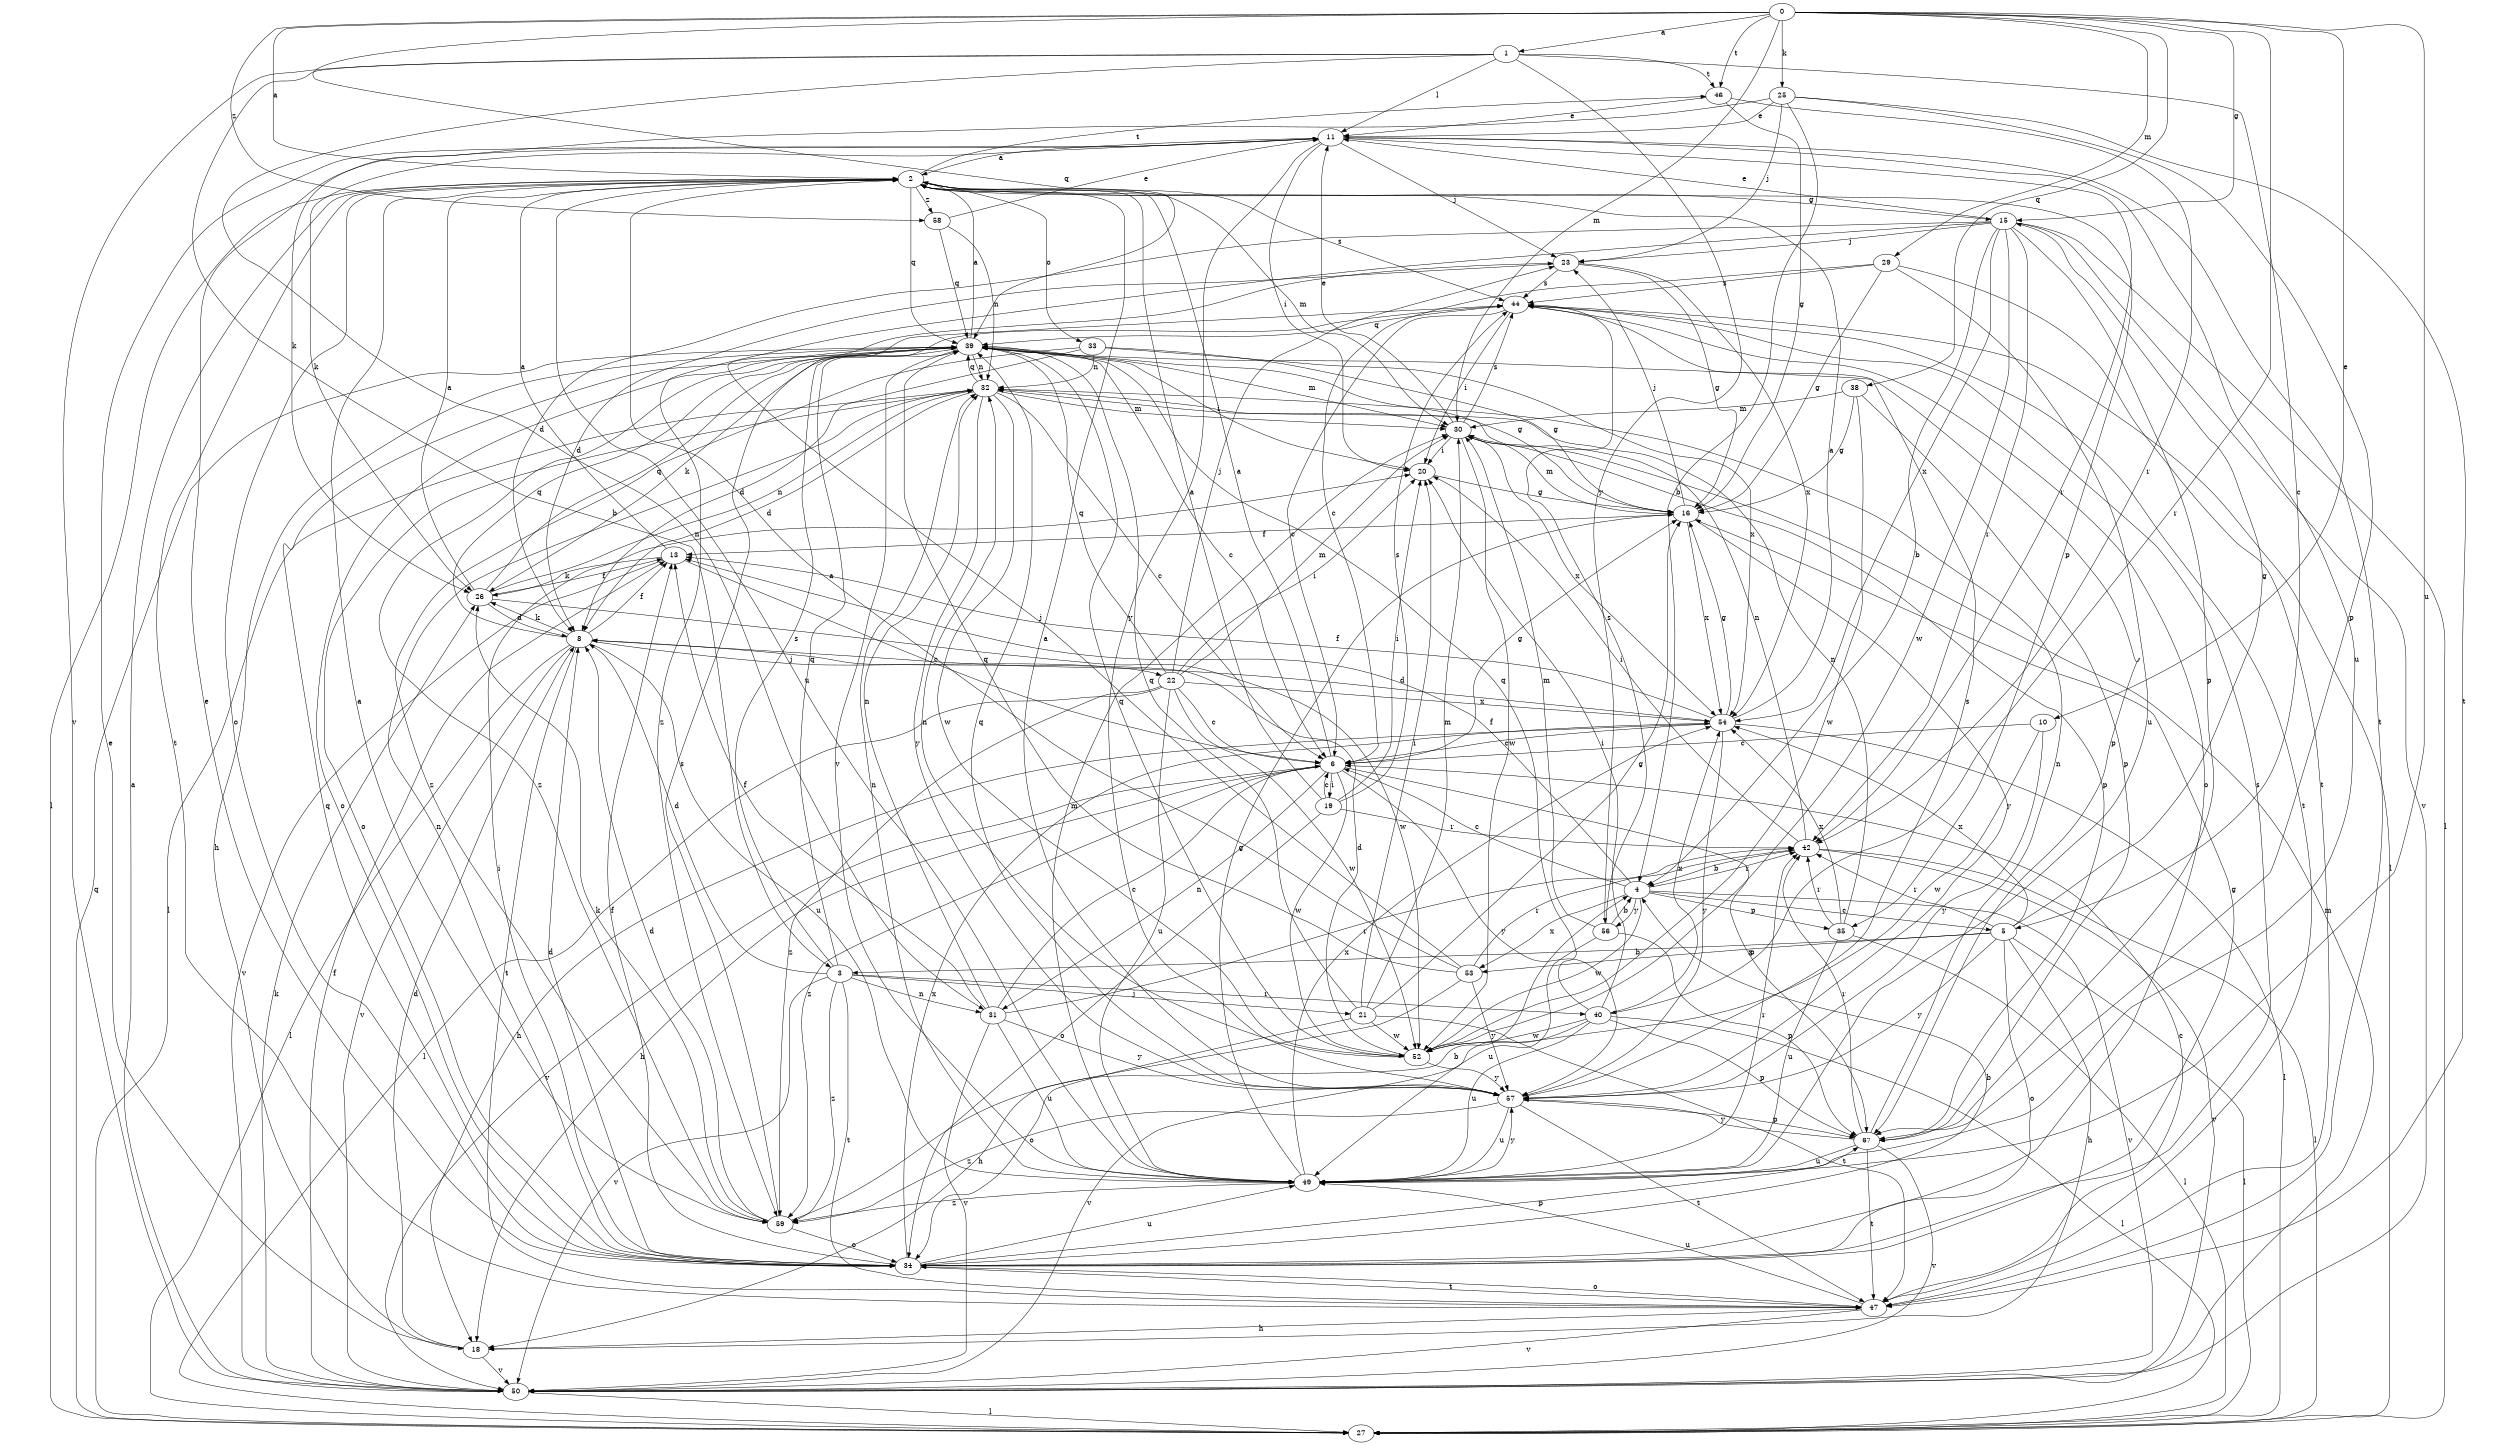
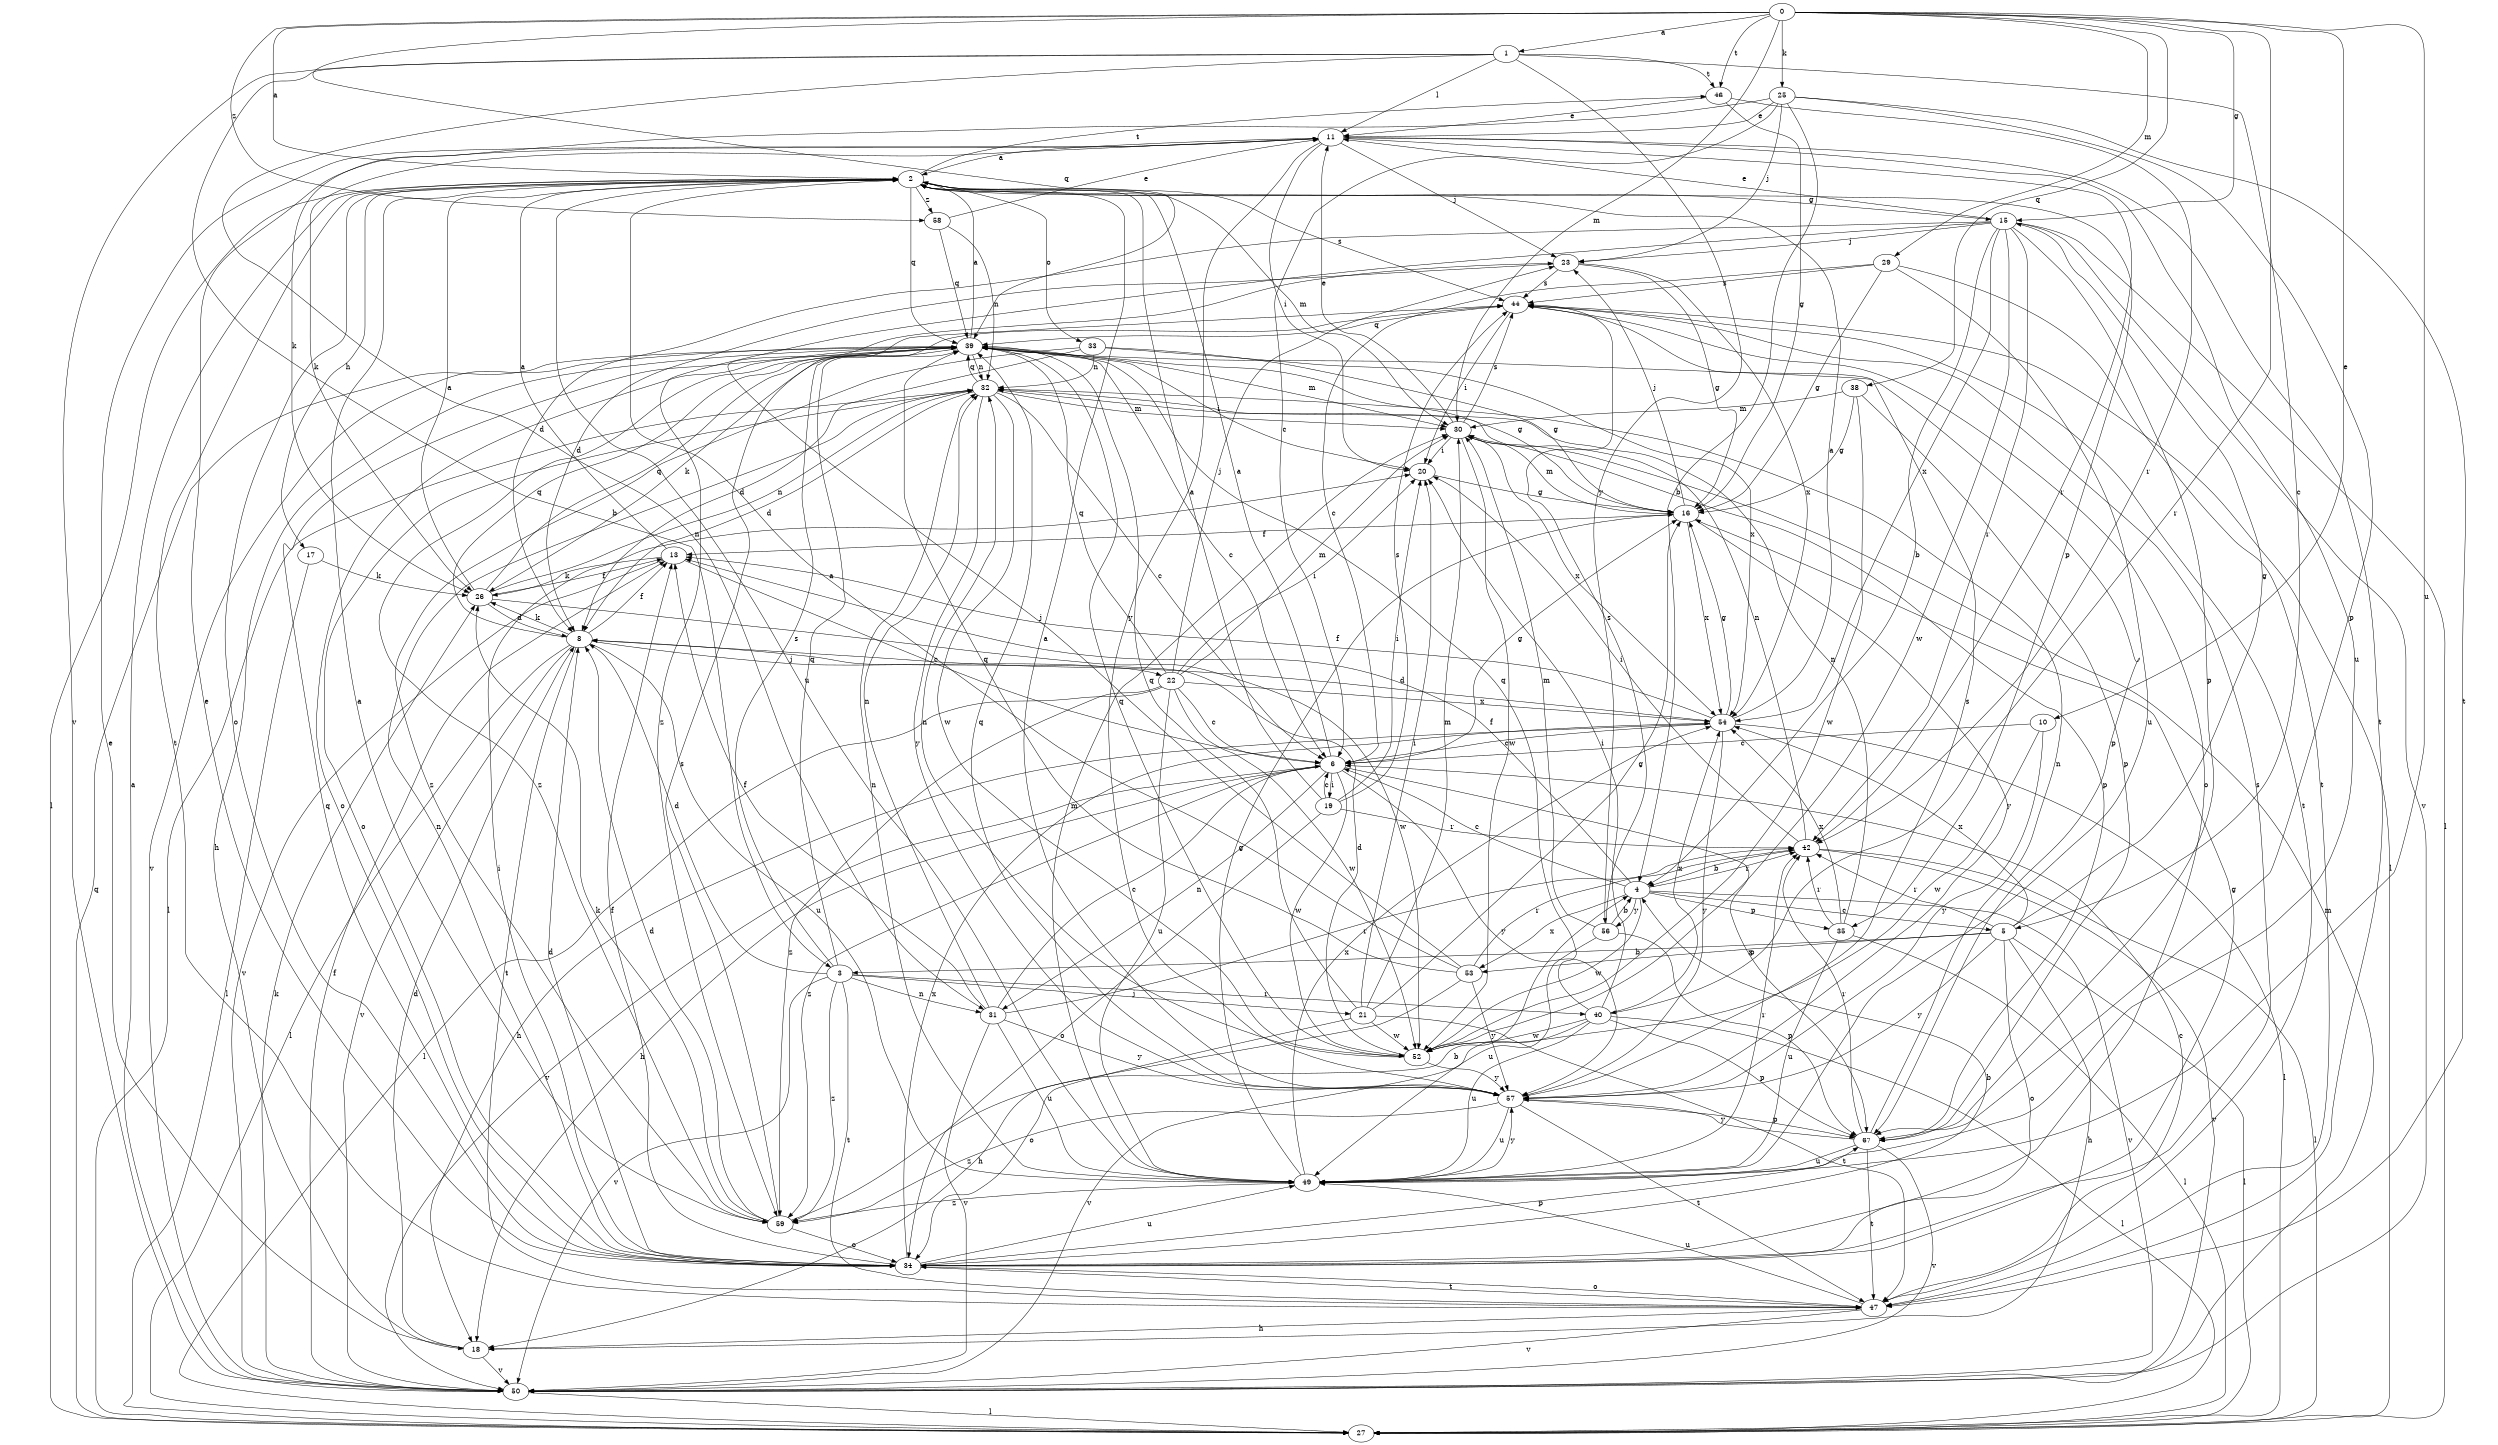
  strict digraph {
    0
    1
    2
    10
    15
    25
    29
    30
    38
    39
    40
    46
    49
    58
    3
    5
    11
    31
    50
    56
+   17
    27
    33
    34
    35
    44
    47
    6
    52
    57
    8
    59
    4
    42
    54
    n36 [label=67]
    23
    26
    16
    20
    18
    32
    21
    53
    13
    22
    19
    0 -> 1 [label=a]
    0 -> 2 [label=a]
    0 -> 10 [label=e]
    0 -> 15 [label=g]
    0 -> 25 [label=k]
    0 -> 29 [label=m]
    0 -> 30 [label=m]
    0 -> 38 [label=q]
    0 -> 39 [label=q]
    0 -> 40 [label=r]
    0 -> 46 [label=t]
    0 -> 49 [label=u]
    0 -> 58 [label=z]
    1 -> 46 [label=t]
    1 -> 3 [label=b]
    1 -> 5 [label=c]
    1 -> 11 [label=l]
    1 -> 31 [label=n]
    1 -> 50 [label=v]
    1 -> 56 [label=y]
    2 -> 15 [label=g]
    2 -> 30 [label=m]
    2 -> 39 [label=q]
    2 -> 46 [label=t]
    2 -> 49 [label=u]
    2 -> 58 [label=z]
+   2 -> 17 [label=h]
    2 -> 27 [label=l]
    2 -> 33 [label=o]
    2 -> 34 [label=o]
    2 -> 35 [label=p]
    2 -> 44 [label=s]
    2 -> 47 [label=t]
    10 -> 6 [label=c]
    10 -> 52 [label=w]
    10 -> 57 [label=y]
    15 -> 11 [label=e]
    15 -> 50 [label=v]
    15 -> 27 [label=l]
    15 -> 52 [label=w]
    15 -> 8 [label=d]
    15 -> 59 [label=z]
    15 -> 4 [label=b]
    15 -> 42 [label=r]
    15 -> 54 [label=x]
    15 -> n36 [label=p]
    15 -> 23 [label=j]
    25 -> 11 [label=e]
    25 -> 47 [label=t]
-   44 -> 6 [label=c]
+   25 -> 6 [label=c]
    25 -> 4 [label=b]
    25 -> n36 [label=p]
    25 -> 23 [label=j]
    25 -> 26 [label=k]
    29 -> 49 [label=u]
    29 -> 44 [label=s]
    29 -> 47 [label=t]
    29 -> 6 [label=c]
    29 -> 16 [label=g]
    30 -> 11 [label=e]
    30 -> 44 [label=s]
    30 -> 52 [label=w]
    30 -> 54 [label=x]
    30 -> n36 [label=p]
    30 -> 20 [label=i]
    38 -> 30 [label=m]
    38 -> 52 [label=w]
    38 -> n36 [label=p]
    38 -> 16 [label=g]
    39 -> 2 [label=a]
    39 -> 30 [label=m]
-   39 -> 49 [label=v]
+   39 -> 50 [label=v]
    39 -> 34 [label=o]
    39 -> 6 [label=c]
    39 -> 59 [label=z]
    39 -> n36 [label=p]
    39 -> 26 [label=k]
    39 -> 16 [label=g]
    39 -> 20 [label=i]
    39 -> 18 [label=h]
    39 -> 32 [label=n]
    40 -> 39 [label=q]
    40 -> 49 [label=u]
    40 -> 50 [label=v]
    40 -> 27 [label=l]
    40 -> 52 [label=w]
    40 -> 54 [label=x]
    40 -> n36 [label=p]
    40 -> 20 [label=i]
    46 -> 11 [label=e]
    46 -> 42 [label=r]
    46 -> 16 [label=g]
    49 -> 30 [label=m]
    49 -> 57 [label=y]
    49 -> 59 [label=z]
    49 -> 42 [label=r]
    49 -> 54 [label=x]
    49 -> 16 [label=g]
    49 -> 32 [label=n]
    58 -> 39 [label=q]
    58 -> 11 [label=e]
    58 -> 32 [label=n]
    3 -> 39 [label=q]
    3 -> 40 [label=r]
    3 -> 31 [label=n]
    3 -> 50 [label=v]
    3 -> 44 [label=s]
    3 -> 47 [label=t]
    3 -> 8 [label=d]
    3 -> 59 [label=z]
    3 -> 21 [label=j]
    5 -> 15 [label=g]
    5 -> 3 [label=b]
    5 -> 27 [label=l]
    5 -> 34 [label=o]
    5 -> 57 [label=y]
    5 -> 42 [label=r]
    5 -> 54 [label=x]
    5 -> 18 [label=h]
    5 -> 53 [label=x]
    11 -> 2 [label=a]
    11 -> 49 [label=u]
    11 -> 47 [label=t]
    11 -> 57 [label=y]
    11 -> 42 [label=r]
    11 -> 23 [label=j]
    11 -> 26 [label=k]
    11 -> 20 [label=i]
    31 -> 49 [label=u]
    31 -> 50 [label=v]
    31 -> 6 [label=c]
    31 -> 57 [label=y]
    31 -> 42 [label=r]
    31 -> 32 [label=n]
    31 -> 13 [label=f]
    50 -> 2 [label=a]
    50 -> 30 [label=m]
    50 -> 27 [label=l]
    50 -> 26 [label=k]
    50 -> 13 [label=f]
    56 -> 30 [label=m]
    56 -> 49 [label=u]
    56 -> 44 [label=s]
    56 -> 4 [label=b]
    56 -> n36 [label=p]
+   17 -> 27 [label=l]
+   17 -> 26 [label=k]
    27 -> 39 [label=q]
    33 -> 8 [label=d]
    33 -> 59 [label=z]
    33 -> 54 [label=x]
    33 -> 16 [label=g]
    33 -> 32 [label=n]
    34 -> 39 [label=q]
    34 -> 49 [label=u]
    34 -> 11 [label=e]
    34 -> 44 [label=s]
    34 -> 47 [label=t]
    34 -> 8 [label=d]
    34 -> 4 [label=b]
    34 -> 54 [label=x]
    34 -> n36 [label=p]
    34 -> 16 [label=g]
    34 -> 20 [label=i]
    34 -> 32 [label=n]
    34 -> 13 [label=f]
    35 -> 49 [label=u]
    35 -> 27 [label=l]
    35 -> 42 [label=r]
    35 -> 54 [label=x]
    35 -> 32 [label=n]
    44 -> 39 [label=q]
    44 -> 27 [label=l]
    44 -> 34 [label=o]
    44 -> 47 [label=t]
    44 -> 20 [label=i]
    47 -> 49 [label=u]
    47 -> 50 [label=v]
    47 -> 34 [label=o]
    47 -> 6 [label=c]
    47 -> 18 [label=h]
    6 -> 2 [label=a]
    6 -> 31 [label=n]
    6 -> 50 [label=v]
    6 -> 52 [label=w]
    6 -> 57 [label=y]
    6 -> 59 [label=z]
    6 -> n36 [label=p]
    6 -> 16 [label=g]
    6 -> 18 [label=h]
    6 -> 19 [label=i]
    52 -> 39 [label=q]
    52 -> 57 [label=y]
    52 -> 8 [label=d]
    52 -> 32 [label=n]
    57 -> 2 [label=a]
    57 -> 39 [label=q]
    57 -> 49 [label=u]
    57 -> 44 [label=s]
    57 -> 47 [label=t]
    57 -> 59 [label=z]
    57 -> n36 [label=p]
    8 -> 39 [label=q]
    8 -> 49 [label=u]
    8 -> 50 [label=v]
    8 -> 27 [label=l]
    8 -> 47 [label=t]
    8 -> 26 [label=k]
    8 -> 13 [label=f]
    8 -> 22 [label=j]
    59 -> 2 [label=a]
    59 -> 34 [label=o]
    59 -> 44 [label=s]
    59 -> 8 [label=d]
    59 -> 4 [label=b]
    59 -> 26 [label=k]
    4 -> 5 [label=c]
    4 -> 50 [label=v]
    4 -> 56 [label=y]
    4 -> 35 [label=p]
    4 -> 6 [label=c]
    4 -> 52 [label=w]
    4 -> 42 [label=r]
    4 -> 53 [label=x]
    4 -> 13 [label=f]
    42 -> 50 [label=v]
    42 -> 27 [label=l]
    42 -> 4 [label=b]
    42 -> 20 [label=i]
    42 -> 32 [label=n]
    54 -> 2 [label=a]
    54 -> 27 [label=l]
    54 -> 6 [label=c]
    54 -> 57 [label=y]
    54 -> 8 [label=d]
    54 -> 16 [label=g]
    54 -> 18 [label=h]
    54 -> 13 [label=f]
    n36 -> 49 [label=u]
    n36 -> 50 [label=v]
    n36 -> 47 [label=t]
    n36 -> 57 [label=y]
    n36 -> 42 [label=r]
    n36 -> 32 [label=n]
    23 -> 44 [label=s]
    23 -> 8 [label=d]
    23 -> 54 [label=x]
    23 -> 16 [label=g]
    26 -> 2 [label=a]
    26 -> 39 [label=q]
    26 -> 52 [label=w]
    26 -> 8 [label=d]
    26 -> 32 [label=n]
    26 -> 13 [label=f]
    16 -> 30 [label=m]
    16 -> 57 [label=y]
    16 -> 54 [label=x]
    16 -> 23 [label=j]
    16 -> 13 [label=f]
    20 -> 16 [label=g]
    18 -> 11 [label=e]
    18 -> 50 [label=v]
    18 -> 8 [label=d]
    32 -> 30 [label=m]
    32 -> 39 [label=q]
    32 -> 27 [label=l]
    32 -> 34 [label=o]
    32 -> 6 [label=c]
    32 -> 52 [label=w]
    32 -> 57 [label=y]
    32 -> 8 [label=d]
    21 -> 30 [label=m]
    21 -> 39 [label=q]
    21 -> 34 [label=o]
    21 -> 47 [label=t]
    21 -> 52 [label=w]
    21 -> 16 [label=g]
    21 -> 20 [label=i]
    53 -> 2 [label=a]
    53 -> 39 [label=q]
    53 -> 57 [label=y]
    53 -> 42 [label=r]
    53 -> 23 [label=j]
    53 -> 18 [label=h]
    13 -> 2 [label=a]
    13 -> 50 [label=v]
    13 -> 6 [label=c]
    13 -> 26 [label=k]
    22 -> 30 [label=m]
    22 -> 39 [label=q]
    22 -> 49 [label=u]
    22 -> 27 [label=l]
    22 -> 6 [label=c]
    22 -> 52 [label=w]
    22 -> 59 [label=z]
    22 -> 54 [label=x]
    22 -> 23 [label=j]
    22 -> 20 [label=i]
    19 -> 2 [label=a]
    19 -> 34 [label=o]
    19 -> 44 [label=s]
    19 -> 6 [label=c]
    19 -> 42 [label=r]
    19 -> 20 [label=i]
  }
